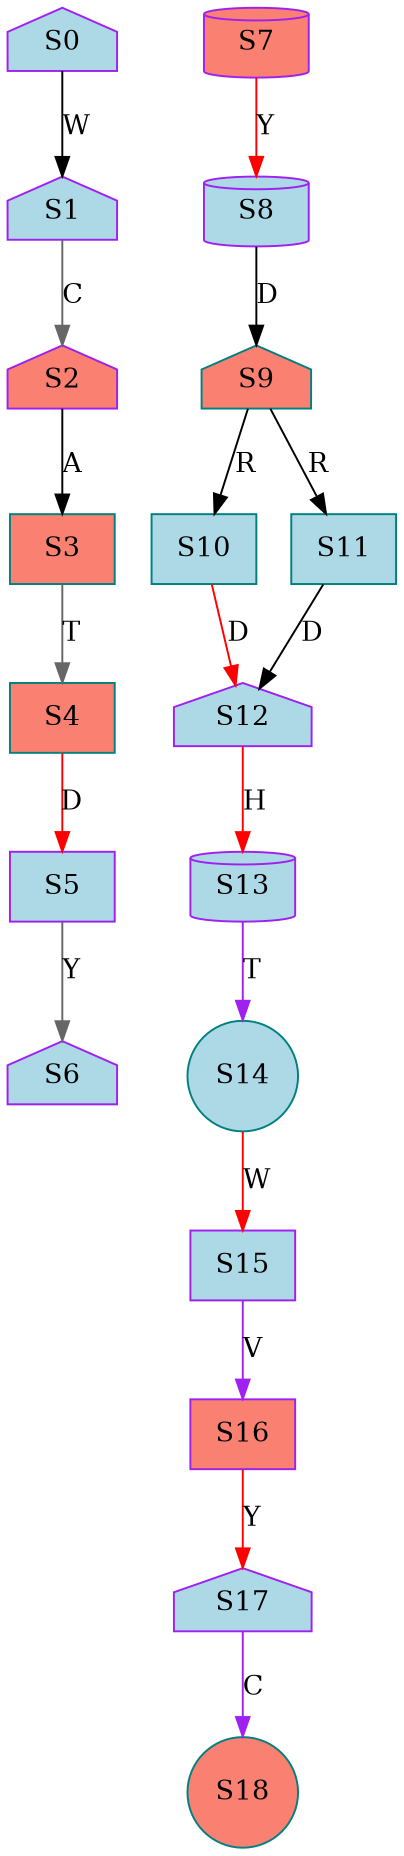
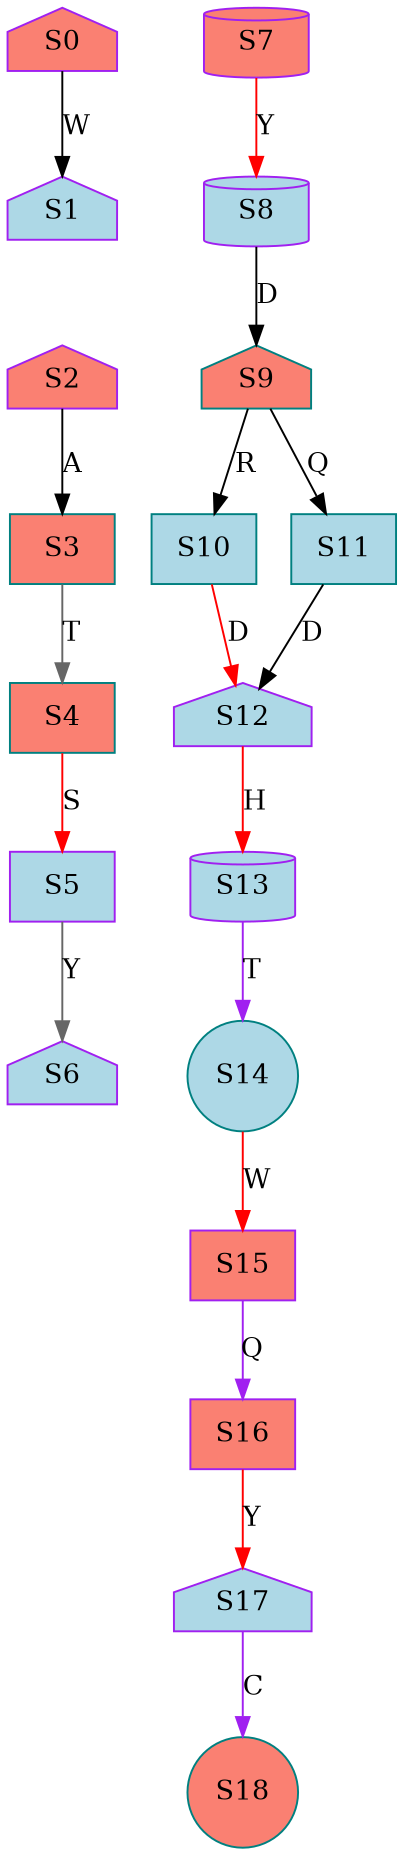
  strict digraph {
    node [color=purple fillcolor=lightblue shape=house style=filled]
    edge [color=black]
    S1
-   S0
+   S0 [fillcolor=salmon]
    S2 [fillcolor=salmon]
    S3 [color=teal fillcolor=salmon shape=box]
    S4 [color=teal fillcolor=salmon shape=box]
    S5 [shape=box]
    S6
    S7 [fillcolor=salmon shape=cylinder]
    S8 [shape=cylinder]
    S9 [color=teal fillcolor=salmon]
    S10 [color=teal shape=box]
    S11 [color=teal shape=box]
    S12
    S13 [shape=cylinder]
    S14 [color=teal shape=circle]
-   S15 [shape=box]
+   S15 [fillcolor=salmon shape=box]
    S16 [fillcolor=salmon shape=box]
    S17
    S18 [color=teal fillcolor=salmon shape=circle]
-   S1 -> S2 [color=gray40 label=C]
    S0 -> S1 [label=W]
    S2 -> S3 [label=A]
    S3 -> S4 [color=gray40 label=T]
-   S4 -> S5 [color=red label=D]
+   S4 -> S5 [color=red label=S]
    S5 -> S6 [color=gray40 label=Y]
    S7 -> S8 [color=red label=Y]
    S8 -> S9 [label=D]
    S9 -> S10 [label=R]
-   S9 -> S11 [label=R]
+   S9 -> S11 [label=Q]
    S10 -> S12 [color=red label=D]
    S11 -> S12 [label=D]
    S12 -> S13 [color=red label=H]
    S13 -> S14 [color=purple label=T]
    S14 -> S15 [color=red label=W]
-   S15 -> S16 [color=purple label=V]
+   S15 -> S16 [color=purple label=Q]
    S16 -> S17 [color=red label=Y]
    S17 -> S18 [color=purple label=C]
  }
